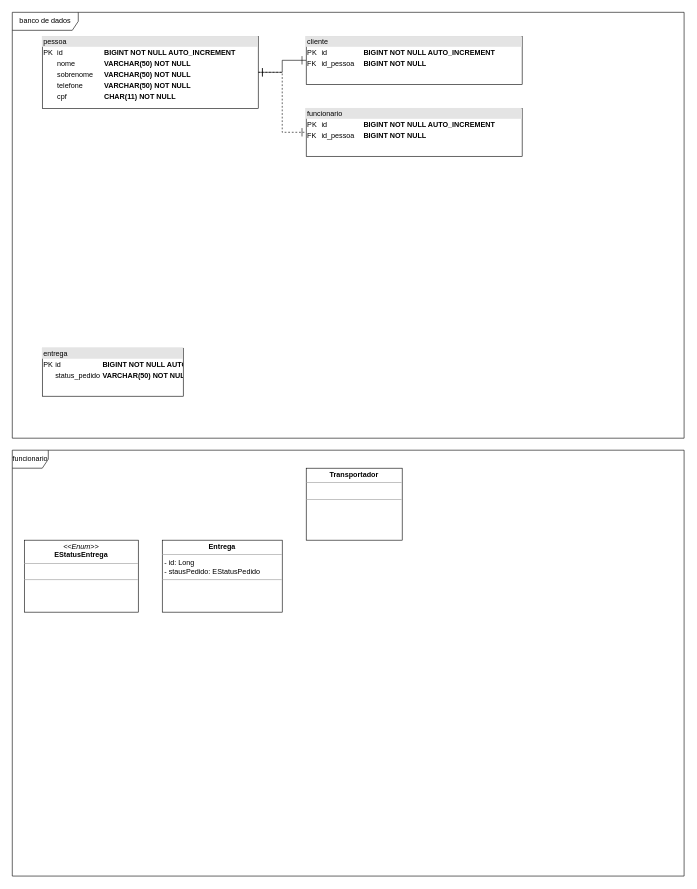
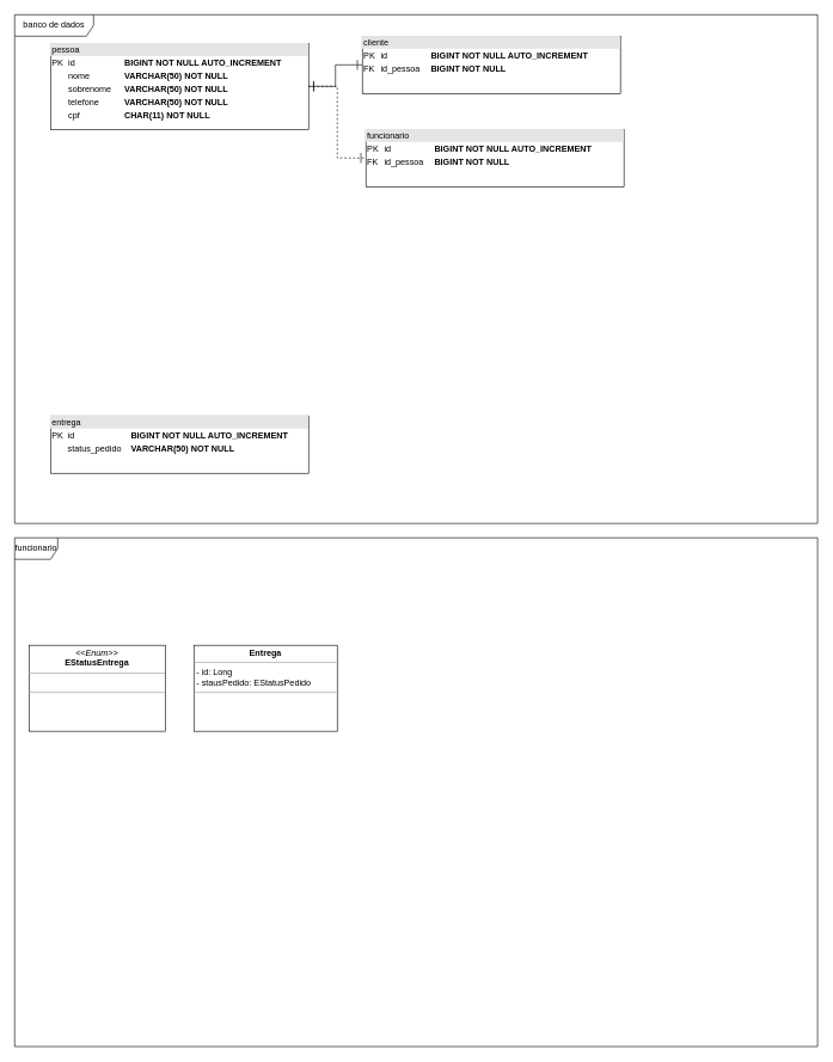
  <mxCell id="0" />
  <mxCell id="1" parent="0" />
  <mxCell id="2" value="funcionario" style="shape=umlFrame;whiteSpace=wrap;html=1;" parent="1" vertex="1"><mxGeometry x="20" y="750" width="1120" height="710" as="geometry" /></mxCell>
  <mxCell id="3" value="&lt;p style=&quot;margin:0px;margin-top:4px;text-align:center;&quot;&gt;&lt;b&gt;Entrega&lt;/b&gt;&lt;/p&gt;&lt;hr size=&quot;1&quot;&gt;&lt;p style=&quot;margin:0px;margin-left:4px;&quot;&gt;- id: Long&lt;/p&gt;&lt;p style=&quot;margin:0px;margin-left:4px;&quot;&gt;- stausPedido: EStatusPedido&lt;/p&gt;&lt;hr size=&quot;1&quot;&gt;&lt;p style=&quot;margin:0px;margin-left:4px;&quot;&gt;&lt;br&gt;&lt;/p&gt;" style="verticalAlign=top;align=left;overflow=fill;fontSize=12;fontFamily=Helvetica;html=1;" parent="1" vertex="1"><mxGeometry x="270" y="900" width="200" height="120" as="geometry" /></mxCell>
- <mxCell id="4" value="&lt;p style=&quot;margin:0px;margin-top:4px;text-align:center;&quot;&gt;&lt;b&gt;Transportador&lt;/b&gt;&lt;/p&gt;&lt;hr size=&quot;1&quot;&gt;&lt;p style=&quot;margin:0px;margin-left:4px;&quot;&gt;&lt;br&gt;&lt;/p&gt;&lt;hr size=&quot;1&quot;&gt;&lt;p style=&quot;margin:0px;margin-left:4px;&quot;&gt;&lt;br&gt;&lt;/p&gt;" style="verticalAlign=top;align=left;overflow=fill;fontSize=12;fontFamily=Helvetica;html=1;" parent="1" vertex="1"><mxGeometry x="510" y="780" width="160" height="120" as="geometry" /></mxCell>
  <mxCell id="5" value="banco de dados" style="shape=umlFrame;whiteSpace=wrap;html=1;width=110;height=30;" parent="1" vertex="1"><mxGeometry x="20" y="20" width="1120" height="710" as="geometry" /></mxCell>
  <mxCell id="6" value="&lt;p style=&quot;margin:0px;margin-top:4px;text-align:center;&quot;&gt;&lt;i&gt;&amp;lt;&amp;lt;Enum&amp;gt;&amp;gt;&lt;/i&gt;&lt;br&gt;&lt;b&gt;EStatusEntrega&lt;/b&gt;&lt;/p&gt;&lt;hr size=&quot;1&quot;&gt;&lt;p style=&quot;margin:0px;margin-left:4px;&quot;&gt;&lt;br&gt;&lt;/p&gt;&lt;hr size=&quot;1&quot;&gt;&lt;p style=&quot;margin:0px;margin-left:4px;&quot;&gt;&lt;br&gt;&lt;/p&gt;" style="verticalAlign=top;align=left;overflow=fill;fontSize=12;fontFamily=Helvetica;html=1;" parent="1" vertex="1"><mxGeometry x="40" y="900" width="190" height="120" as="geometry" /></mxCell>
- <mxCell id="7" value="&lt;div style=&quot;box-sizing:border-box;width:100%;background:#e4e4e4;padding:2px;&quot;&gt;entrega&lt;/div&gt;&lt;table style=&quot;width:100%;font-size:1em;&quot; cellpadding=&quot;2&quot; cellspacing=&quot;0&quot;&gt;&lt;tbody&gt;&lt;tr&gt;&lt;td&gt;PK&lt;/td&gt;&lt;td&gt;id&lt;/td&gt;&lt;td&gt;&lt;b&gt;BIGINT&lt;/b&gt;&amp;nbsp;&lt;b&gt;NOT NULL AUTO_INCREMENT&lt;/b&gt;&lt;br&gt;&lt;/td&gt;&lt;/tr&gt;&lt;tr&gt;&lt;td&gt;&lt;br&gt;&lt;/td&gt;&lt;td&gt;status_pedido&lt;b&gt;&lt;br&gt;&lt;/b&gt;&lt;/td&gt;&lt;td&gt;&lt;b&gt;VARCHAR(50) NOT NULL&lt;/b&gt;&lt;br&gt;&lt;/td&gt;&lt;/tr&gt;&lt;/tbody&gt;&lt;/table&gt;" style="verticalAlign=top;align=left;overflow=fill;html=1;" parent="1" vertex="1"><mxGeometry x="70" y="580" width="235" height="80" as="geometry" /></mxCell>
+ <mxCell id="7" value="&lt;div style=&quot;box-sizing:border-box;width:100%;background:#e4e4e4;padding:2px;&quot;&gt;entrega&lt;/div&gt;&lt;table style=&quot;width:100%;font-size:1em;&quot; cellpadding=&quot;2&quot; cellspacing=&quot;0&quot;&gt;&lt;tbody&gt;&lt;tr&gt;&lt;td&gt;PK&lt;/td&gt;&lt;td&gt;id&lt;/td&gt;&lt;td&gt;&lt;b&gt;BIGINT&lt;/b&gt;&amp;nbsp;&lt;b&gt;NOT NULL AUTO_INCREMENT&lt;/b&gt;&lt;br&gt;&lt;/td&gt;&lt;/tr&gt;&lt;tr&gt;&lt;td&gt;&lt;br&gt;&lt;/td&gt;&lt;td&gt;status_pedido&lt;b&gt;&lt;br&gt;&lt;/b&gt;&lt;/td&gt;&lt;td&gt;&lt;b&gt;VARCHAR(50) NOT NULL&lt;/b&gt;&lt;br&gt;&lt;/td&gt;&lt;/tr&gt;&lt;/tbody&gt;&lt;/table&gt;" style="verticalAlign=top;align=left;overflow=fill;html=1;" parent="1" vertex="1"><mxGeometry x="70" y="580" width="360" height="80" as="geometry" /></mxCell>
  <mxCell id="8" style="edgeStyle=orthogonalEdgeStyle;rounded=0;orthogonalLoop=1;jettySize=auto;html=1;exitX=1;exitY=0.5;exitDx=0;exitDy=0;entryX=0;entryY=0.5;entryDx=0;entryDy=0;startArrow=ERone;startFill=0;endArrow=ERone;endFill=0;endSize=12;startSize=12;" edge="1" parent="1" source="10" target="11"><mxGeometry relative="1" as="geometry" /></mxCell>
  <mxCell id="9" style="edgeStyle=orthogonalEdgeStyle;rounded=0;orthogonalLoop=1;jettySize=auto;html=1;exitX=1;exitY=0.5;exitDx=0;exitDy=0;entryX=0;entryY=0.5;entryDx=0;entryDy=0;startArrow=ERone;startFill=0;endArrow=ERone;endFill=0;startSize=12;endSize=12;dashed=1;" edge="1" parent="1" source="10" target="12"><mxGeometry relative="1" as="geometry" /></mxCell>
  <mxCell id="10" value="&lt;div style=&quot;box-sizing:border-box;width:100%;background:#e4e4e4;padding:2px;&quot;&gt;pessoa&lt;/div&gt;&lt;table style=&quot;width:100%;font-size:1em;&quot; cellpadding=&quot;2&quot; cellspacing=&quot;0&quot;&gt;&lt;tbody&gt;&lt;tr&gt;&lt;td&gt;PK&lt;/td&gt;&lt;td&gt;id&amp;nbsp;&lt;/td&gt;&lt;td&gt;&lt;b&gt;BIGINT&amp;nbsp;NOT NULL AUTO_INCREMENT&lt;/b&gt;&lt;br&gt;&lt;/td&gt;&lt;/tr&gt;&lt;tr&gt;&lt;td&gt;&lt;br&gt;&lt;/td&gt;&lt;td&gt;nome&amp;nbsp;&lt;br&gt;&lt;/td&gt;&lt;td&gt;&lt;b&gt;VARCHAR(50) NOT NULL&lt;/b&gt;&lt;br&gt;&lt;/td&gt;&lt;/tr&gt;&lt;tr&gt;&lt;td&gt;&lt;br&gt;&lt;/td&gt;&lt;td&gt;sobrenome&amp;nbsp;&lt;br&gt;&lt;/td&gt;&lt;td&gt;&lt;b&gt;VARCHAR(50) NOT NULL&lt;/b&gt;&lt;br&gt;&lt;/td&gt;&lt;/tr&gt;&lt;tr&gt;&lt;td&gt;&lt;br&gt;&lt;/td&gt;&lt;td&gt;telefone&lt;/td&gt;&lt;td&gt;&lt;b&gt;VARCHAR(50) NOT NULL&lt;/b&gt;&lt;/td&gt;&lt;/tr&gt;&lt;tr&gt;&lt;td&gt;&lt;br&gt;&lt;/td&gt;&lt;td&gt;cpf&lt;/td&gt;&lt;td&gt;&lt;b&gt;CHAR(11) NOT NULL&lt;/b&gt;&lt;/td&gt;&lt;/tr&gt;&lt;/tbody&gt;&lt;/table&gt;" style="verticalAlign=top;align=left;overflow=fill;html=1;" vertex="1" parent="1"><mxGeometry x="70" y="60" width="360" height="120" as="geometry" /></mxCell>
- <mxCell id="11" value="&lt;div style=&quot;box-sizing:border-box;width:100%;background:#e4e4e4;padding:2px;&quot;&gt;cliente&lt;/div&gt;&lt;table style=&quot;width:100%;font-size:1em;&quot; cellpadding=&quot;2&quot; cellspacing=&quot;0&quot;&gt;&lt;tbody&gt;&lt;tr&gt;&lt;td&gt;PK&lt;/td&gt;&lt;td&gt;id&lt;/td&gt;&lt;td&gt;&lt;b&gt;BIGINT&lt;/b&gt;&amp;nbsp;&lt;b&gt;NOT NULL AUTO_INCREMENT&lt;/b&gt;&lt;br&gt;&lt;/td&gt;&lt;/tr&gt;&lt;tr&gt;&lt;td&gt;FK&lt;/td&gt;&lt;td&gt;id_pessoa&lt;b&gt;&lt;br&gt;&lt;/b&gt;&lt;/td&gt;&lt;td&gt;&lt;b&gt;BIGINT NOT NULL&lt;/b&gt;&lt;/td&gt;&lt;/tr&gt;&lt;/tbody&gt;&lt;/table&gt;" style="verticalAlign=top;align=left;overflow=fill;html=1;" vertex="1" parent="1"><mxGeometry x="510" y="60" width="360" height="80" as="geometry" /></mxCell>
+ <mxCell id="11" value="&lt;div style=&quot;box-sizing:border-box;width:100%;background:#e4e4e4;padding:2px;&quot;&gt;cliente&lt;/div&gt;&lt;table style=&quot;width:100%;font-size:1em;&quot; cellpadding=&quot;2&quot; cellspacing=&quot;0&quot;&gt;&lt;tbody&gt;&lt;tr&gt;&lt;td&gt;PK&lt;/td&gt;&lt;td&gt;id&lt;/td&gt;&lt;td&gt;&lt;b&gt;BIGINT&lt;/b&gt;&amp;nbsp;&lt;b&gt;NOT NULL AUTO_INCREMENT&lt;/b&gt;&lt;br&gt;&lt;/td&gt;&lt;/tr&gt;&lt;tr&gt;&lt;td&gt;FK&lt;/td&gt;&lt;td&gt;id_pessoa&lt;b&gt;&lt;br&gt;&lt;/b&gt;&lt;/td&gt;&lt;td&gt;&lt;b&gt;BIGINT NOT NULL&lt;/b&gt;&lt;/td&gt;&lt;/tr&gt;&lt;/tbody&gt;&lt;/table&gt;" style="verticalAlign=top;align=left;overflow=fill;html=1;" vertex="1" parent="1"><mxGeometry x="505" y="50" width="360" height="80" as="geometry" /></mxCell>
  <mxCell id="12" value="&lt;div style=&quot;box-sizing:border-box;width:100%;background:#e4e4e4;padding:2px;&quot;&gt;funcionario&lt;/div&gt;&lt;table style=&quot;width:100%;font-size:1em;&quot; cellpadding=&quot;2&quot; cellspacing=&quot;0&quot;&gt;&lt;tbody&gt;&lt;tr&gt;&lt;td&gt;PK&lt;/td&gt;&lt;td&gt;id&lt;/td&gt;&lt;td&gt;&lt;b&gt;BIGINT&lt;/b&gt;&amp;nbsp;&lt;b&gt;NOT NULL AUTO_INCREMENT&lt;/b&gt;&lt;br&gt;&lt;/td&gt;&lt;/tr&gt;&lt;tr&gt;&lt;td&gt;FK&lt;/td&gt;&lt;td&gt;id_pessoa&lt;b&gt;&lt;br&gt;&lt;/b&gt;&lt;/td&gt;&lt;td&gt;&lt;b&gt;BIGINT NOT NULL&lt;/b&gt;&lt;/td&gt;&lt;/tr&gt;&lt;/tbody&gt;&lt;/table&gt;" style="verticalAlign=top;align=left;overflow=fill;html=1;" vertex="1" parent="1"><mxGeometry x="510" y="180" width="360" height="80" as="geometry" /></mxCell>
